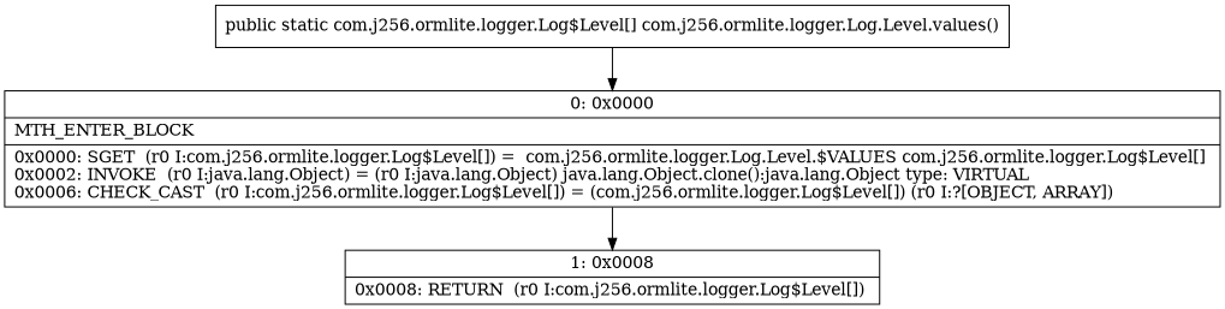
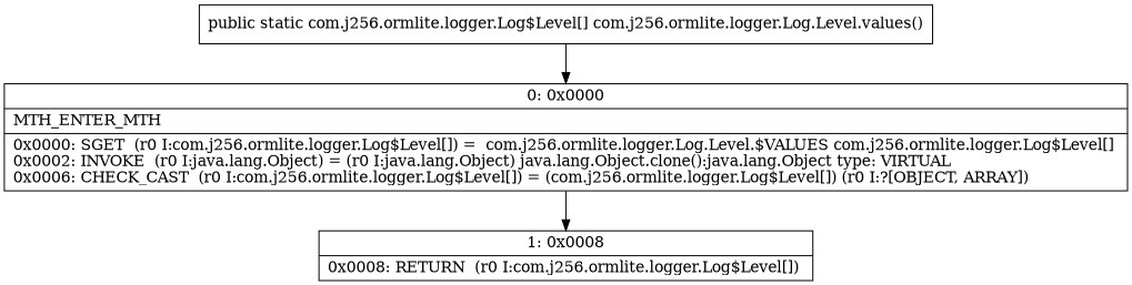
  digraph {
    node [shape=record]
-   n1 [label="{0\:\ 0x0000|MTH_ENTER_BLOCK\l|0x0000: SGET  (r0 I:com.j256.ormlite.logger.Log$Level[]) =  com.j256.ormlite.logger.Log.Level.$VALUES com.j256.ormlite.logger.Log$Level[] \l0x0002: INVOKE  (r0 I:java.lang.Object) = (r0 I:java.lang.Object) java.lang.Object.clone():java.lang.Object type: VIRTUAL \l0x0006: CHECK_CAST  (r0 I:com.j256.ormlite.logger.Log$Level[]) = (com.j256.ormlite.logger.Log$Level[]) (r0 I:?[OBJECT, ARRAY]) \l}"]
+   n1 [label="{0\:\ 0x0000|MTH_ENTER_MTH\l|0x0000: SGET  (r0 I:com.j256.ormlite.logger.Log$Level[]) =  com.j256.ormlite.logger.Log.Level.$VALUES com.j256.ormlite.logger.Log$Level[] \l0x0002: INVOKE  (r0 I:java.lang.Object) = (r0 I:java.lang.Object) java.lang.Object.clone():java.lang.Object type: VIRTUAL \l0x0006: CHECK_CAST  (r0 I:com.j256.ormlite.logger.Log$Level[]) = (com.j256.ormlite.logger.Log$Level[]) (r0 I:?[OBJECT, ARRAY]) \l}"]
    n2 [label="{1\:\ 0x0008|0x0008: RETURN  (r0 I:com.j256.ormlite.logger.Log$Level[]) \l}"]
    n3 [label="{public static com.j256.ormlite.logger.Log$Level[] com.j256.ormlite.logger.Log.Level.values() }"]
    n1 -> n2
    n3 -> n1
  }
